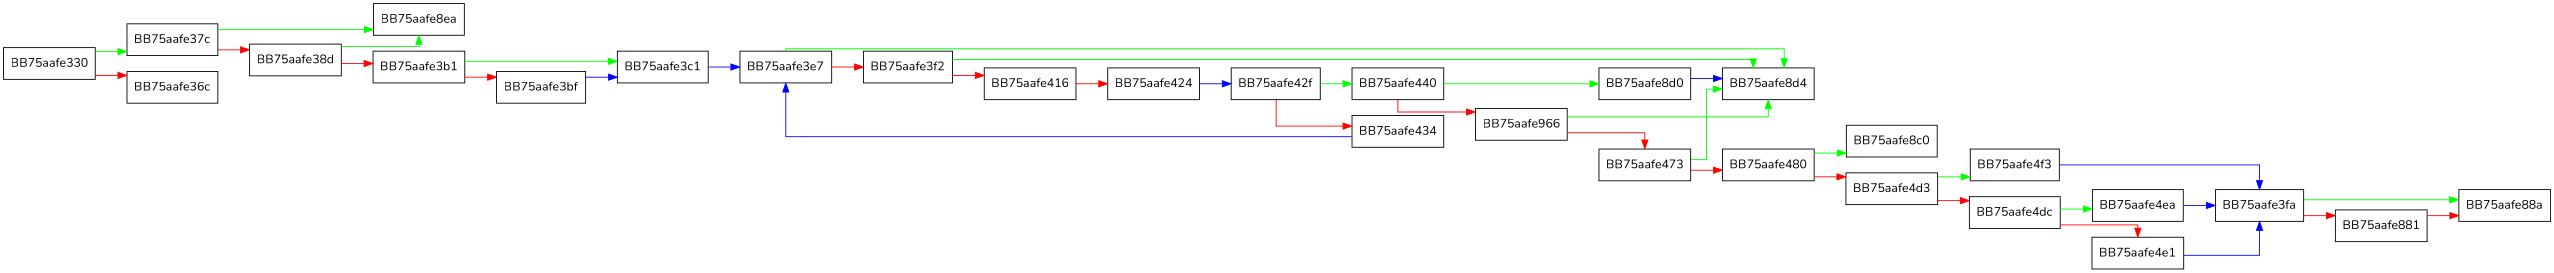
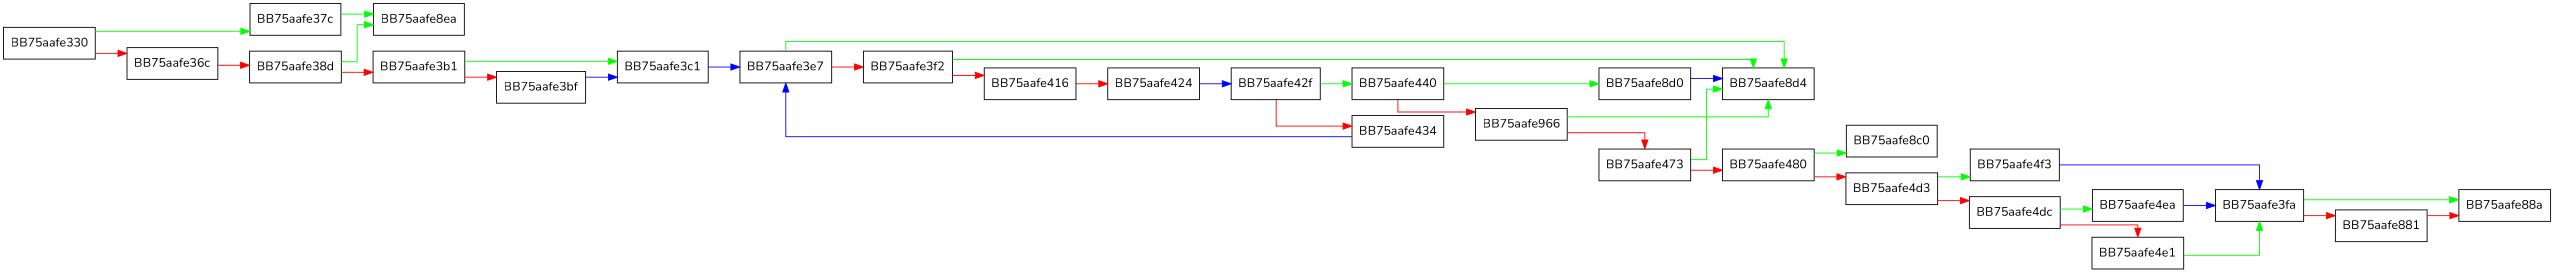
  digraph {
    fontname=Nunito
    rankdir=LR
    splines=ortho
    node [fontname=Nunito shape=box]
    edge [color=red fontname=Nunito]
    BB75aafe330
    BB75aafe37c
    BB75aafe36c
    BB75aafe8ea
    BB75aafe38d
    BB75aafe3b1
    BB75aafe3c1
    BB75aafe3bf
    BB75aafe3e7
    BB75aafe8d4
    BB75aafe3f2
    BB75aafe416
    BB75aafe424
    BB75aafe42f
    BB75aafe440
    BB75aafe434
    BB75aafe8d0
    n18 [label=BB75aafe966]
    BB75aafe473
    BB75aafe480
    BB75aafe8c0
    BB75aafe4d3
    BB75aafe4f3
    BB75aafe4dc
    n25 [label=BB75aafe3fa]
    BB75aafe4ea
    BB75aafe4e1
    BB75aafe88a
    BB75aafe881
    BB75aafe330 -> BB75aafe37c [color=green]
    BB75aafe330 -> BB75aafe36c
    BB75aafe37c -> BB75aafe8ea [color=green]
-   BB75aafe37c -> BB75aafe38d
+   BB75aafe36c -> BB75aafe38d
    BB75aafe38d -> BB75aafe8ea [color=green]
    BB75aafe38d -> BB75aafe3b1
    BB75aafe3b1 -> BB75aafe3c1 [color=green]
    BB75aafe3b1 -> BB75aafe3bf
    BB75aafe3c1 -> BB75aafe3e7 [color=blue]
    BB75aafe3bf -> BB75aafe3c1 [color=blue]
    BB75aafe3e7 -> BB75aafe8d4 [color=green]
    BB75aafe3e7 -> BB75aafe3f2
    BB75aafe3f2 -> BB75aafe8d4 [color=green]
    BB75aafe3f2 -> BB75aafe416
    BB75aafe416 -> BB75aafe424
    BB75aafe424 -> BB75aafe42f [color=blue]
    BB75aafe42f -> BB75aafe440 [color=green]
    BB75aafe42f -> BB75aafe434
    BB75aafe440 -> BB75aafe8d0 [color=green]
    BB75aafe440 -> n18
    BB75aafe434 -> BB75aafe3e7 [color=blue]
    BB75aafe8d0 -> BB75aafe8d4 [color=blue]
    n18 -> BB75aafe8d4 [color=green]
    n18 -> BB75aafe473
    BB75aafe473 -> BB75aafe8d4 [color=green]
    BB75aafe473 -> BB75aafe480
    BB75aafe480 -> BB75aafe8c0 [color=green]
    BB75aafe480 -> BB75aafe4d3
    BB75aafe4d3 -> BB75aafe4f3 [color=green]
    BB75aafe4d3 -> BB75aafe4dc
    BB75aafe4f3 -> n25 [color=blue]
    BB75aafe4dc -> BB75aafe4ea [color=green]
    BB75aafe4dc -> BB75aafe4e1
    n25 -> BB75aafe88a [color=green]
    n25 -> BB75aafe881
    BB75aafe4ea -> n25 [color=blue]
-   BB75aafe4e1 -> n25 [color=blue]
+   BB75aafe4e1 -> n25 [color=green]
    BB75aafe881 -> BB75aafe88a
  }
